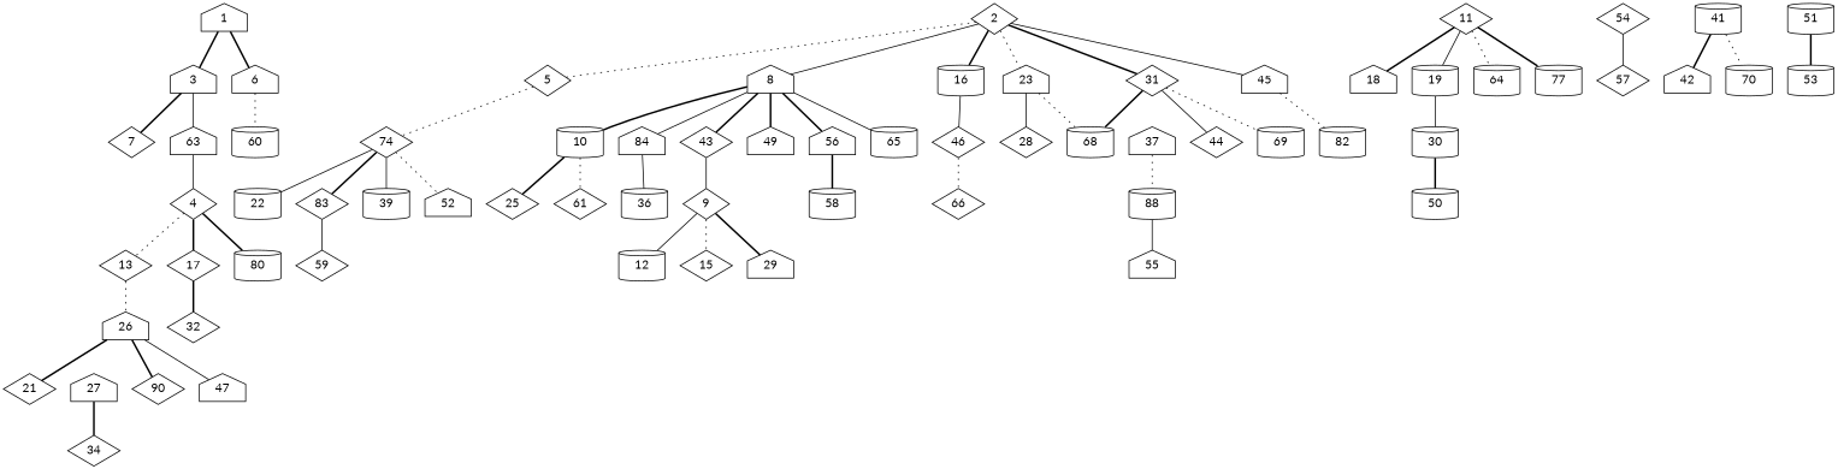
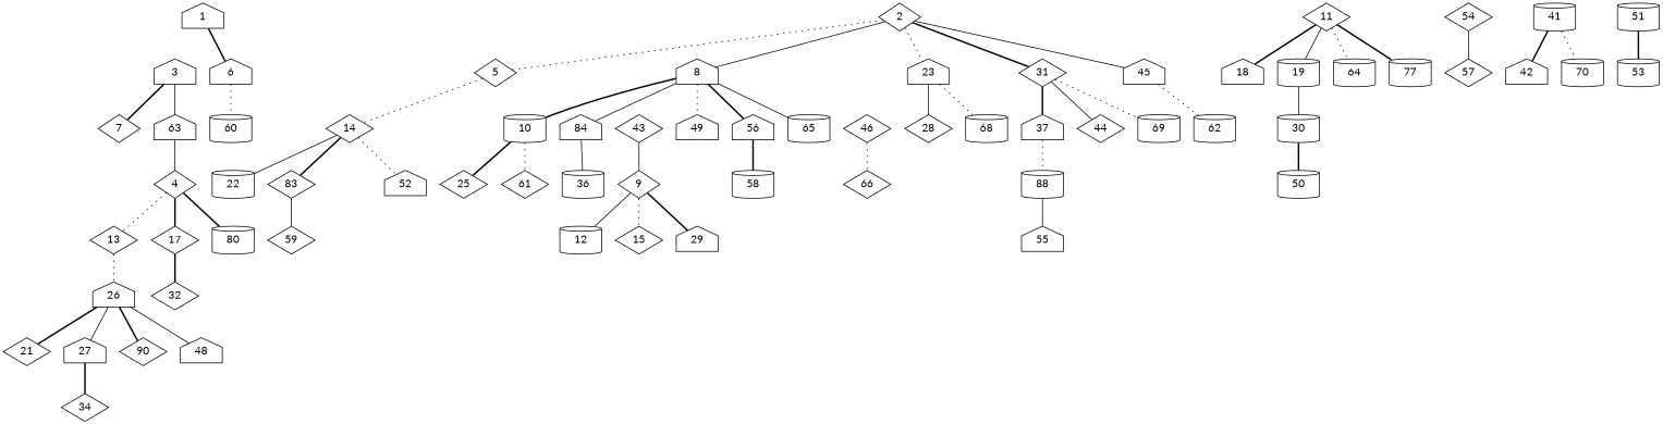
  graph {
    fontname=Lato
    node [fontname=Lato shape=diamond]
    edge [fontname=Lato style=bold]
    1 [shape=house]
    3 [shape=house]
    6 [shape=house]
    2
    5
    8 [shape=house]
-   16 [shape=cylinder]
    23 [shape=house]
    31
    45 [shape=house]
    7
    63 [shape=house]
    60 [shape=cylinder]
-   14 [label=74]
+   14
    10 [shape=cylinder]
    n16 [label=84 shape=house]
    43
    49 [shape=house]
    56 [shape=house]
    65 [shape=cylinder]
    46
    28
    68 [shape=cylinder]
    37 [shape=house]
    44
    69 [shape=cylinder]
-   62 [shape=cylinder label=82]
+   62 [shape=cylinder]
    4
    13
    17
    n31 [label=80 shape=cylinder]
    22 [shape=cylinder]
    n33 [label=83]
-   39 [shape=cylinder]
    52 [shape=house]
    12 [shape=cylinder]
    9
    15
    29 [shape=house]
    25
    61
    18 [shape=house]
    11
    19 [shape=cylinder]
    64 [shape=cylinder]
    n46 [label=77 shape=cylinder]
    36 [shape=cylinder]
    58 [shape=cylinder]
    66
    n50 [label=88 shape=cylinder]
    26 [shape=house]
    32
    21
    27 [shape=house]
    n55 [label=90]
-   47 [shape=house]
+   47 [shape=house label=48]
    59
    54
    57
    30 [shape=cylinder]
    50 [shape=cylinder]
    34
    41 [shape=cylinder]
    42 [shape=house]
    70 [shape=cylinder]
    51 [shape=cylinder]
    53 [shape=cylinder]
    55 [shape=house]
-   1 -- 3
    1 -- 6
    3 -- 7
    3 -- 63 [style=solid]
    6 -- 60 [style=dotted]
    2 -- 5 [style=dotted]
    2 -- 8 [style=solid]
-   2 -- 16
    2 -- 23 [style=dotted]
    2 -- 31
    2 -- 45 [style=solid]
    5 -- 14 [style=dotted]
    8 -- 10
    8 -- n16 [style=solid]
-   8 -- 43
-   8 -- 49
+   8 -- 49 [style=dotted]
    8 -- 56
    8 -- 65 [style=solid]
-   16 -- 46 [style=solid]
    23 -- 28 [style=solid]
    23 -- 68 [style=dotted]
-   31 -- 68
+   31 -- 37
    31 -- 44 [style=solid]
    31 -- 69 [style=dotted]
    45 -- 62 [style=dotted]
    63 -- 4 [style=solid]
    14 -- 22 [style=solid]
    14 -- n33
-   14 -- 39 [style=solid]
    14 -- 52 [style=dotted]
    10 -- 25
    10 -- 61 [style=dotted]
    n16 -- 36 [style=solid]
    43 -- 9 [style=solid]
    56 -- 58
    46 -- 66 [style=dotted]
    37 -- n50 [style=dotted]
    4 -- 13 [style=dotted]
    4 -- 17
    4 -- n31
    13 -- 26 [style=dotted]
    17 -- 32
    n33 -- 59 [style=solid]
    9 -- 12 [style=solid]
    9 -- 15 [style=dotted]
    9 -- 29
    11 -- 18
    11 -- 19 [style=solid]
    11 -- 64 [style=dotted]
    11 -- n46
    19 -- 30 [style=solid]
    n50 -- 55 [style=solid]
    26 -- 21
+   26 -- 27 [style=solid]
    26 -- n55
    26 -- 47 [style=solid]
    27 -- 34
    54 -- 57 [style=solid]
    30 -- 50
    41 -- 42
    41 -- 70 [style=dotted]
    51 -- 53
  }
